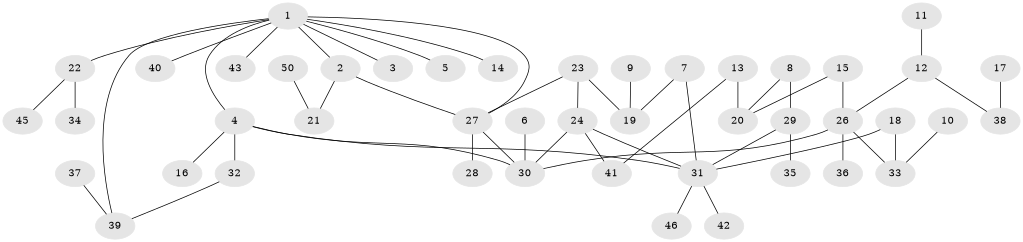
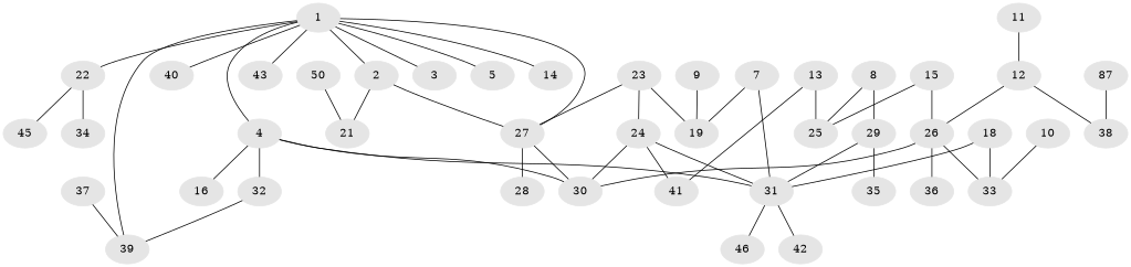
  graph {
    node [color=gray90 style=filled]
    edge [weight=1.0]
    1
    2
    3
    4
    5
    14
    22
    27
    39
    40
    43
    21
    16
    30
    31
    32
    34
    45
    28
    42
    46
-   6
    7
    19
    8
-   25 [label=20]
+   25
    29
    35
    9
    10
    33
    11
    12
    26
    38
    36
    13
    41
    15
-   17
+   17 [label=87]
    18
    n42 [label=50]
    23
    24
    37
    1 -- 2
    1 -- 3
    1 -- 4
    1 -- 5
    1 -- 14
    1 -- 22
    1 -- 27
    1 -- 39
    1 -- 40
    1 -- 43
    2 -- 27
    2 -- 21
    4 -- 16
    4 -- 30
    4 -- 31
    4 -- 32
    22 -- 34
    22 -- 45
    27 -- 30
    27 -- 28
    31 -- 42
    31 -- 46
    32 -- 39
-   6 -- 30
    7 -- 31
    7 -- 19
    8 -- 25
    8 -- 29
    29 -- 31
    29 -- 35
    9 -- 19
    10 -- 33
    11 -- 12
    12 -- 26
    12 -- 38
    26 -- 30
    26 -- 33
    26 -- 36
    13 -- 25
    13 -- 41
    15 -- 25
    15 -- 26
    17 -- 38
    18 -- 31
    18 -- 33
    n42 -- 21
    23 -- 27
    23 -- 19
    23 -- 24
    24 -- 30
    24 -- 31
    24 -- 41
    37 -- 39
  }
